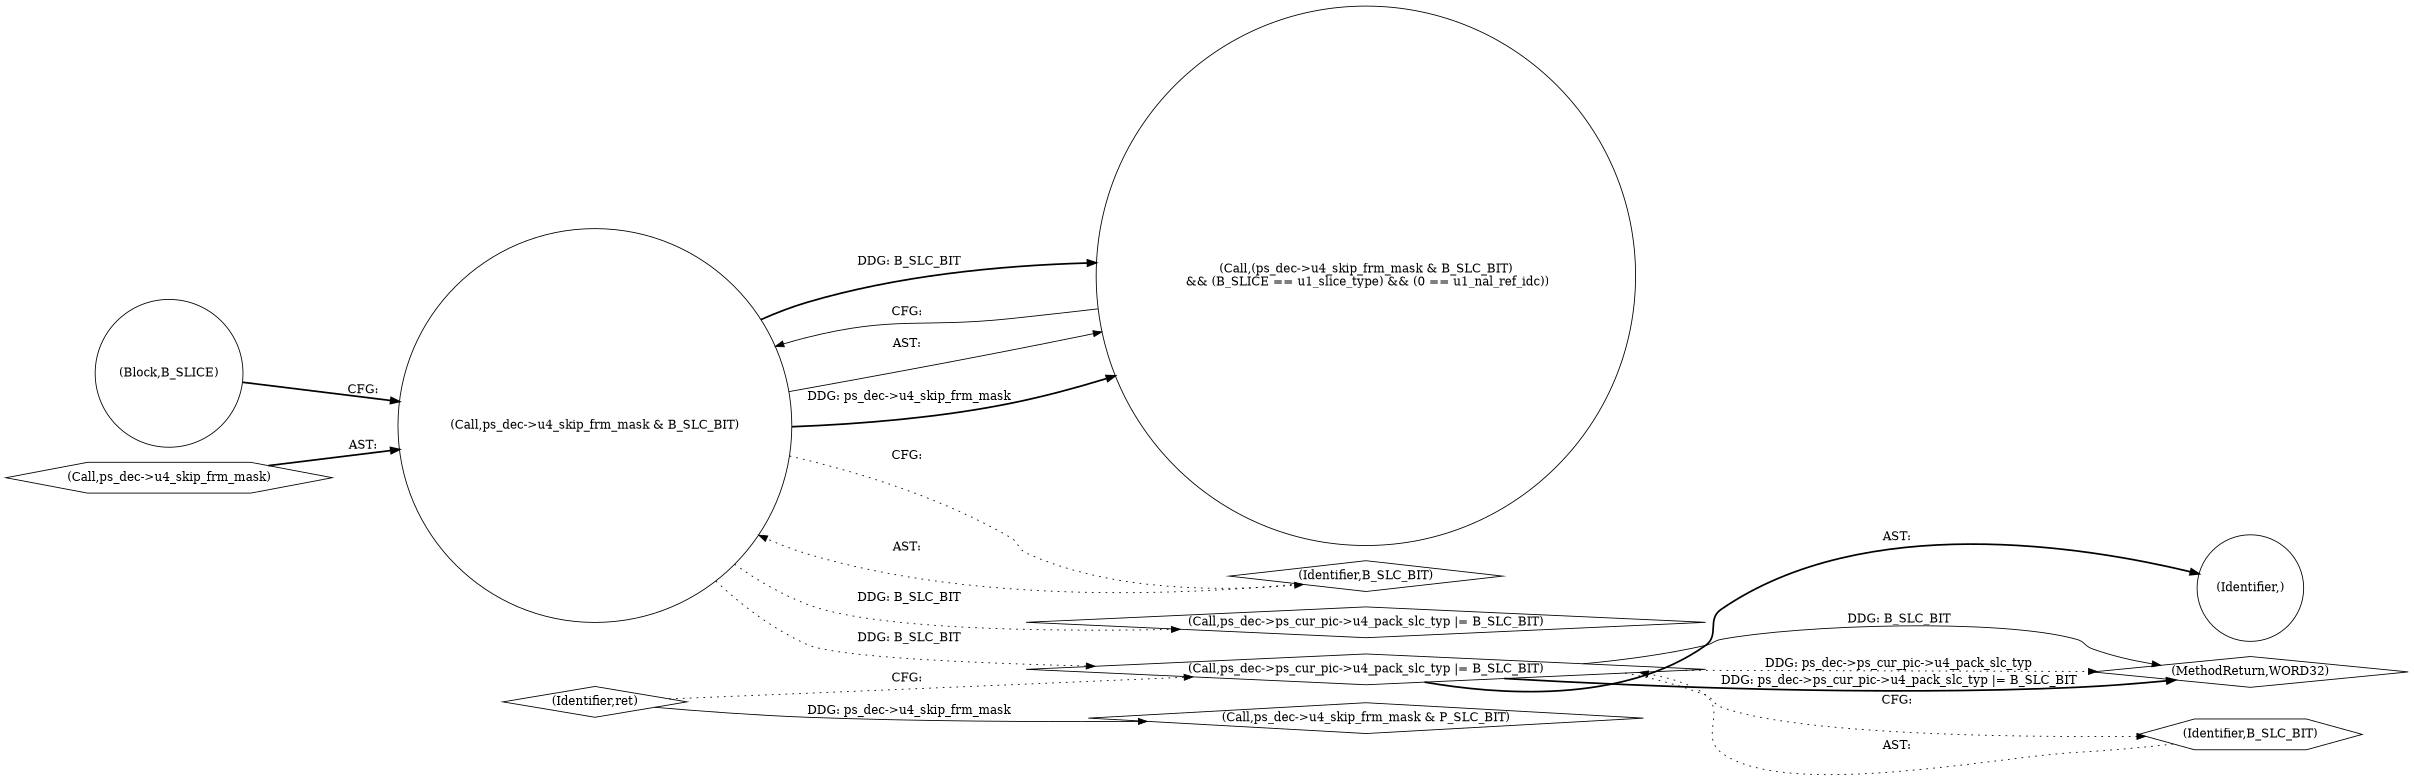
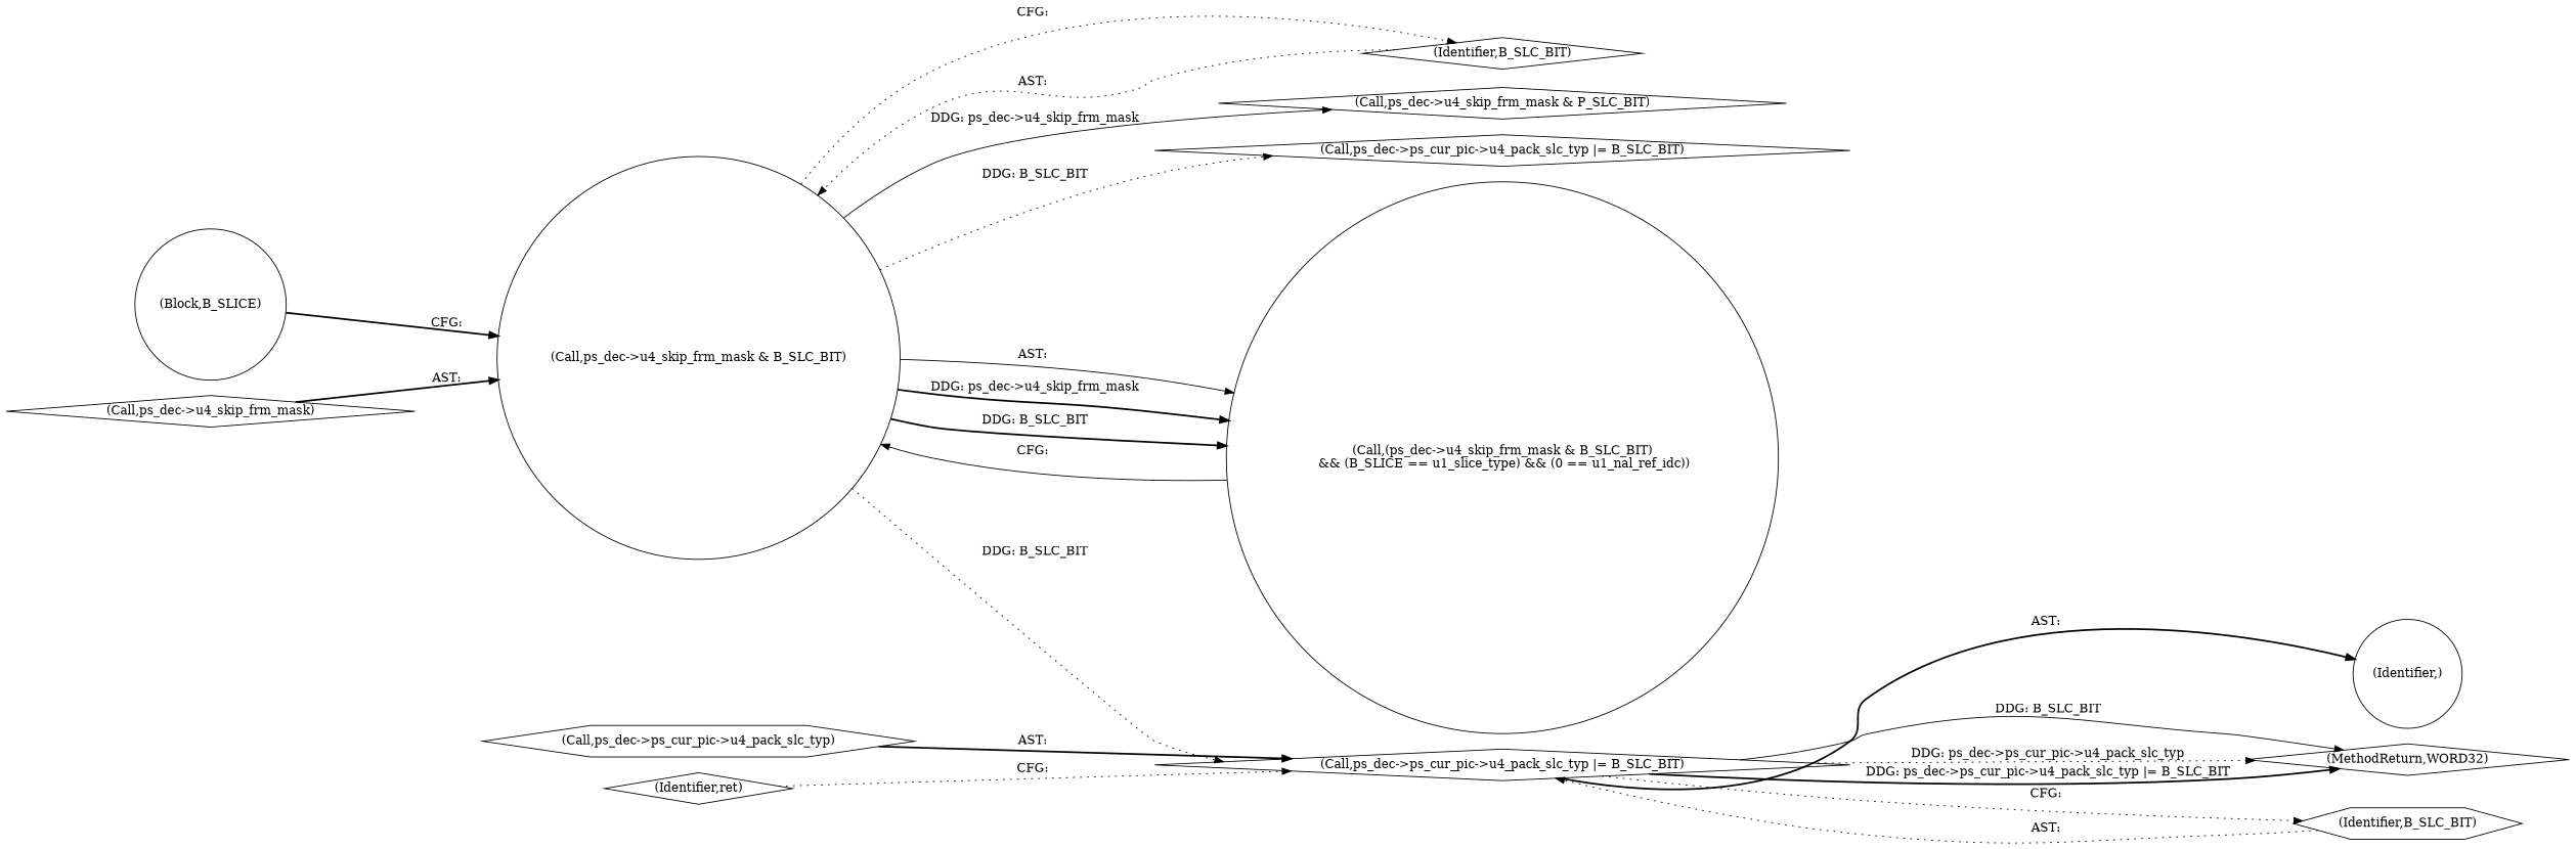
  digraph {
    rankdir=LR
    node [shape=diamond]
    edge [style=dotted]
    n1 [label="(Call,ps_dec->ps_cur_pic->u4_pack_slc_typ |= B_SLC_BIT)"]
    n2 [label="(Identifier,)" shape=circle]
    n3 [label="(MethodReturn,WORD32)"]
    n4 [label="(Identifier,B_SLC_BIT)" shape=hexagon]
    n5 [label="(Call,ps_dec->u4_skip_frm_mask & B_SLC_BIT)" shape=circle]
    n6 [label="(Identifier,B_SLC_BIT)"]
    n7 [label="(Call,ps_dec->u4_skip_frm_mask & P_SLC_BIT)"]
    n8 [label="(Call,ps_dec->ps_cur_pic->u4_pack_slc_typ |= B_SLC_BIT)"]
    n9 [label="(Call,(ps_dec->u4_skip_frm_mask & B_SLC_BIT)\n && (B_SLICE == u1_slice_type) && (0 == u1_nal_ref_idc))" shape=circle]
+   n10 [label="(Call,ps_dec->ps_cur_pic->u4_pack_slc_typ)" shape=hexagon]
    n11 [label="(Identifier,ret)"]
    n12 [label="(Block,B_SLICE)" shape=circle]
-   n13 [label="(Call,ps_dec->u4_skip_frm_mask)" shape=hexagon]
+   n13 [label="(Call,ps_dec->u4_skip_frm_mask)"]
    n1 -> n2 [label="AST: " style=bold]
    n1 -> n3 [label="DDG: B_SLC_BIT" style=solid]
    n1 -> n3 [label="DDG: ps_dec->ps_cur_pic->u4_pack_slc_typ"]
    n1 -> n3 [label="DDG: ps_dec->ps_cur_pic->u4_pack_slc_typ |= B_SLC_BIT" style=bold]
    n1 -> n4 [label="CFG: "]
    n4 -> n1 [label="AST: "]
    n5 -> n1 [label="DDG: B_SLC_BIT"]
    n5 -> n6 [label="CFG: "]
-   n11 -> n7 [label="DDG: ps_dec->u4_skip_frm_mask" style=solid]
+   n5 -> n7 [label="DDG: ps_dec->u4_skip_frm_mask" style=solid]
    n5 -> n8 [label="DDG: B_SLC_BIT"]
    n5 -> n9 [label="AST: " style=solid]
    n5 -> n9 [label="DDG: ps_dec->u4_skip_frm_mask" style=bold]
    n5 -> n9 [label="DDG: B_SLC_BIT" style=bold]
    n6 -> n5 [label="AST: "]
    n9 -> n5 [label="CFG: " style=solid]
+   n10 -> n1 [label="AST: " style=bold]
    n11 -> n1 [label="CFG: "]
    n12 -> n5 [label="CFG: " style=bold]
    n13 -> n5 [label="AST: " style=bold]
  }
